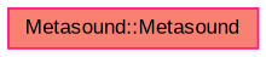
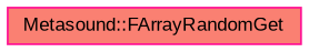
  digraph {
    rankdir=TB
    fontname="Liberation Sans"
-   n1 [color=deeppink fillcolor=salmon fontname="Liberation Sans" fontsize=10 height=0.2 label="Metasound::Metasound" shape=box style=filled width=0.4]
+   n1 [color=deeppink fillcolor=salmon fontname="Liberation Sans" fontsize=10 height=0.2 label="Metasound::FArrayRandomGet" shape=box style=filled width=0.4]
  }
